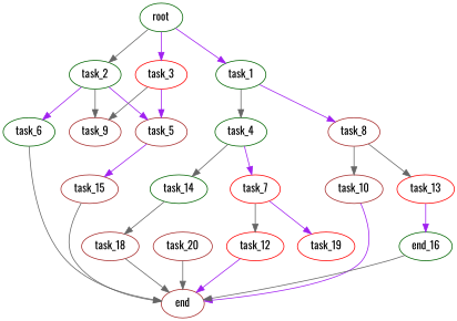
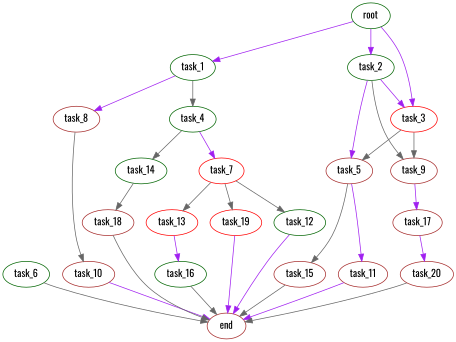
  digraph {
    fontname=Oswald
    node [color=brown fontname=Oswald]
    edge [color=purple fontname=Oswald]
    root [color=darkgreen]
    task_1 [color=darkgreen]
    task_2 [color=darkgreen]
    task_3 [color=red]
    task_4 [color=darkgreen]
    task_8
    task_5
    task_6 [color=darkgreen]
    task_9
    task_7 [color=red]
    task_14 [color=darkgreen]
    task_10
    task_13 [color=red]
+   task_11
    task_15
    end
-   task_12 [color=red]
+   task_17
+   task_12 [color=darkgreen]
    task_19 [color=red]
    task_18
-   task_16 [color=darkgreen label=end_16]
+   task_16 [color=darkgreen]
    task_20
    root -> task_1
-   root -> task_2 [color=gray40]
+   root -> task_2
    root -> task_3
    task_1 -> task_4 [color=gray40]
    task_1 -> task_8
    task_2 -> task_5
-   task_2 -> task_6
+   task_2 -> task_3
    task_2 -> task_9 [color=gray40]
-   task_3 -> task_5
+   task_3 -> task_5 [color=gray40]
    task_3 -> task_9 [color=gray40]
    task_4 -> task_7
    task_4 -> task_14 [color=gray40]
    task_8 -> task_10 [color=gray40]
-   task_8 -> task_13 [color=gray40]
-   task_5 -> task_15
+   task_7 -> task_13 [color=gray40]
+   task_5 -> task_11
+   task_5 -> task_15 [color=gray40]
    task_6 -> end [color=gray40]
+   task_9 -> task_17
    task_7 -> task_12 [color=gray40]
-   task_7 -> task_19
+   task_7 -> task_19 [color=gray40]
    task_14 -> task_18 [color=gray40]
    task_10 -> end
    task_13 -> task_16
+   task_11 -> end
    task_15 -> end [color=gray40]
+   task_17 -> task_20
    task_12 -> end
+   task_19 -> end
    task_18 -> end [color=gray40]
    task_16 -> end [color=gray40]
    task_20 -> end [color=gray40]
  }
